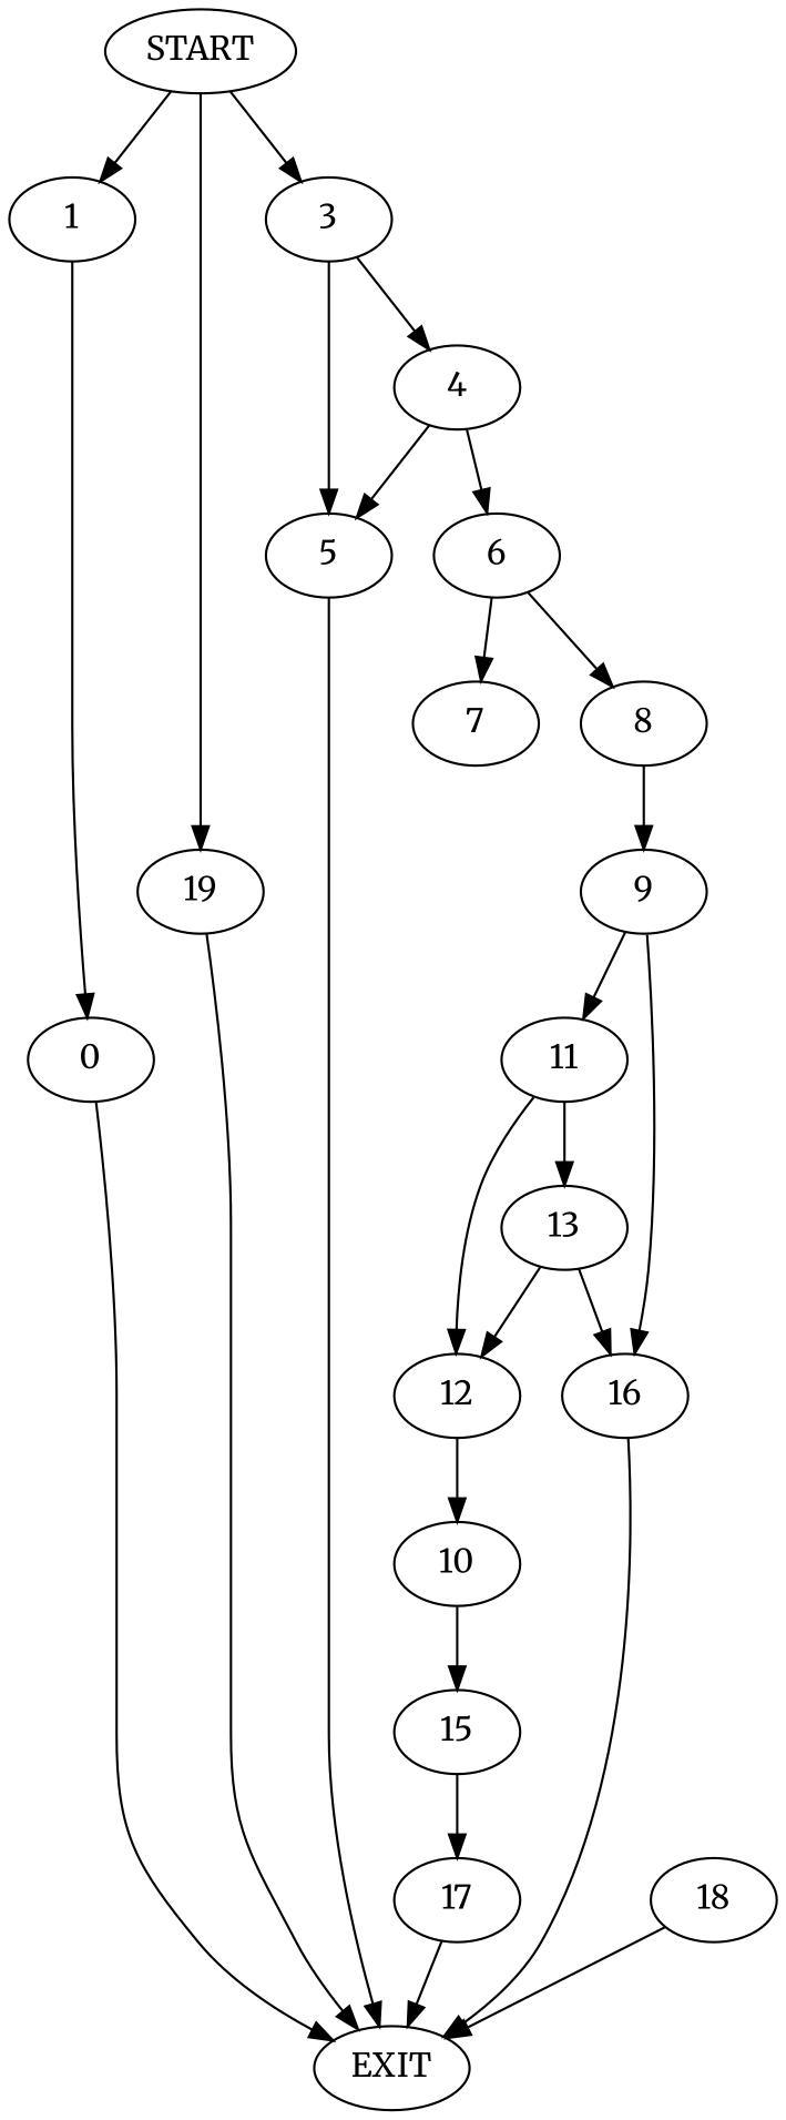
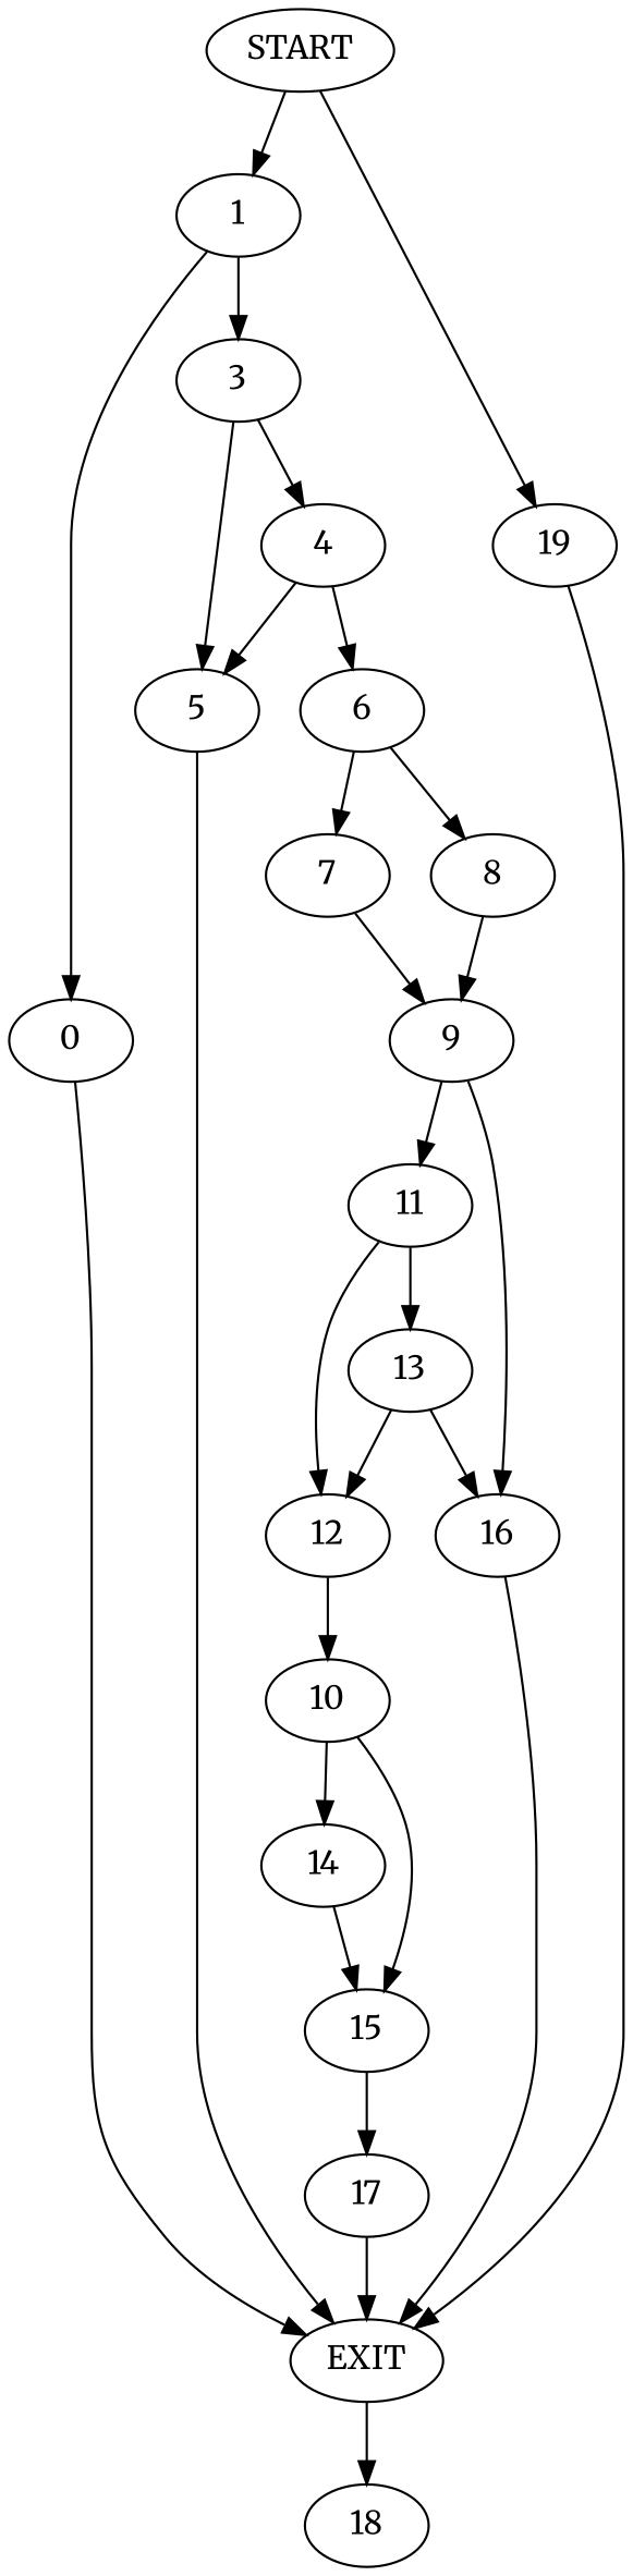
  digraph {
    fontname=Merriweather
    node [fontname=Merriweather]
    edge [fontname=Merriweather]
    n1 [label=START]
    1
    19
    n4 [label=0]
    3
    n6 [label=EXIT]
    4
    5
    6
    7
    8
    9
    11
    16
    10
+   14
    15
    12
    13
    17
    18
    n1 -> 1
    n1 -> 19
    1 -> n4
-   n1 -> 3
+   1 -> 3
    19 -> n6
    n4 -> n6
    3 -> 4
    3 -> 5
    4 -> 5
    4 -> 6
    5 -> n6
    6 -> 7
    6 -> 8
+   7 -> 9
    8 -> 9
    9 -> 11
    9 -> 16
    11 -> 12
    11 -> 13
    16 -> n6
+   10 -> 14
    10 -> 15
+   14 -> 15
    15 -> 17
    12 -> 10
    13 -> 16
    13 -> 12
    17 -> n6
-   18 -> n6
+   n6 -> 18
  }
